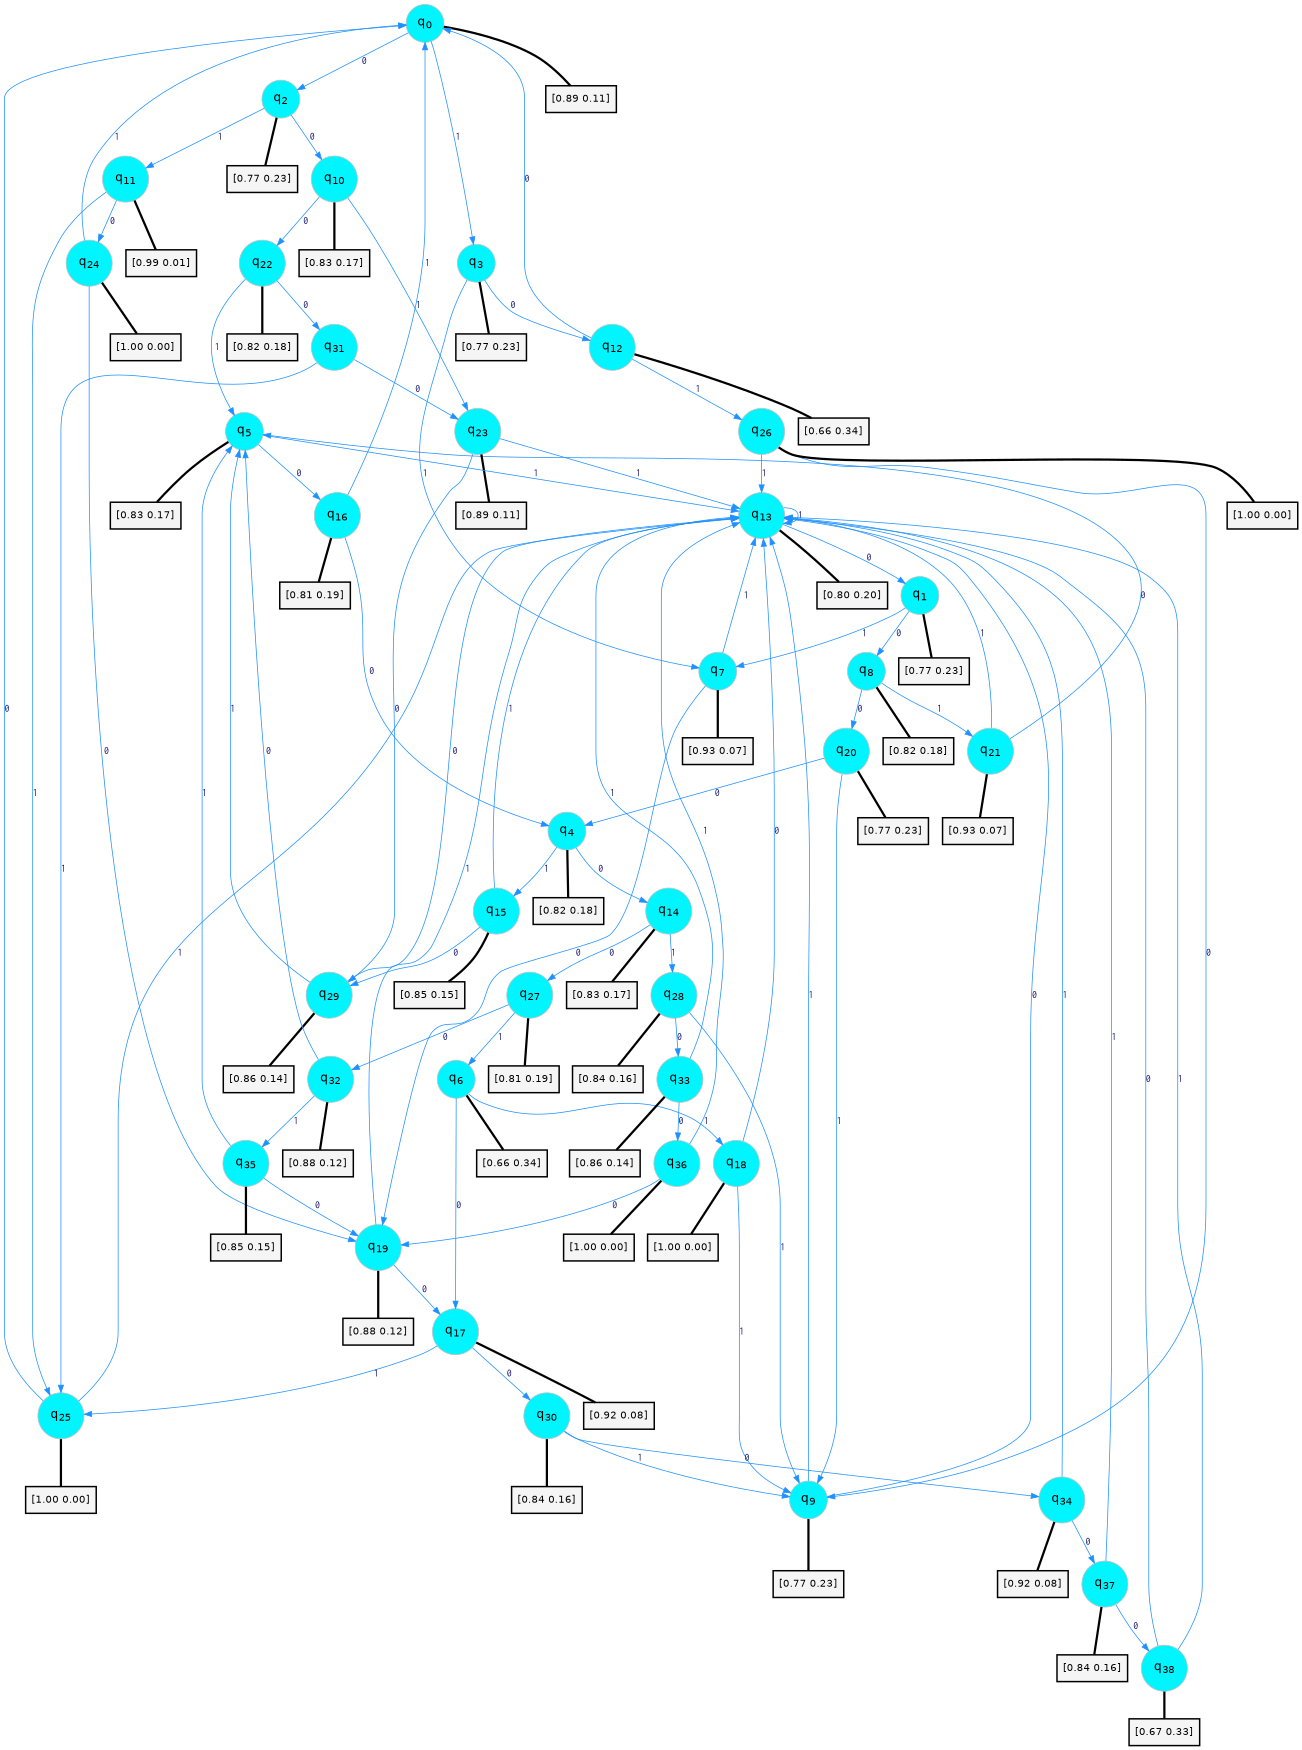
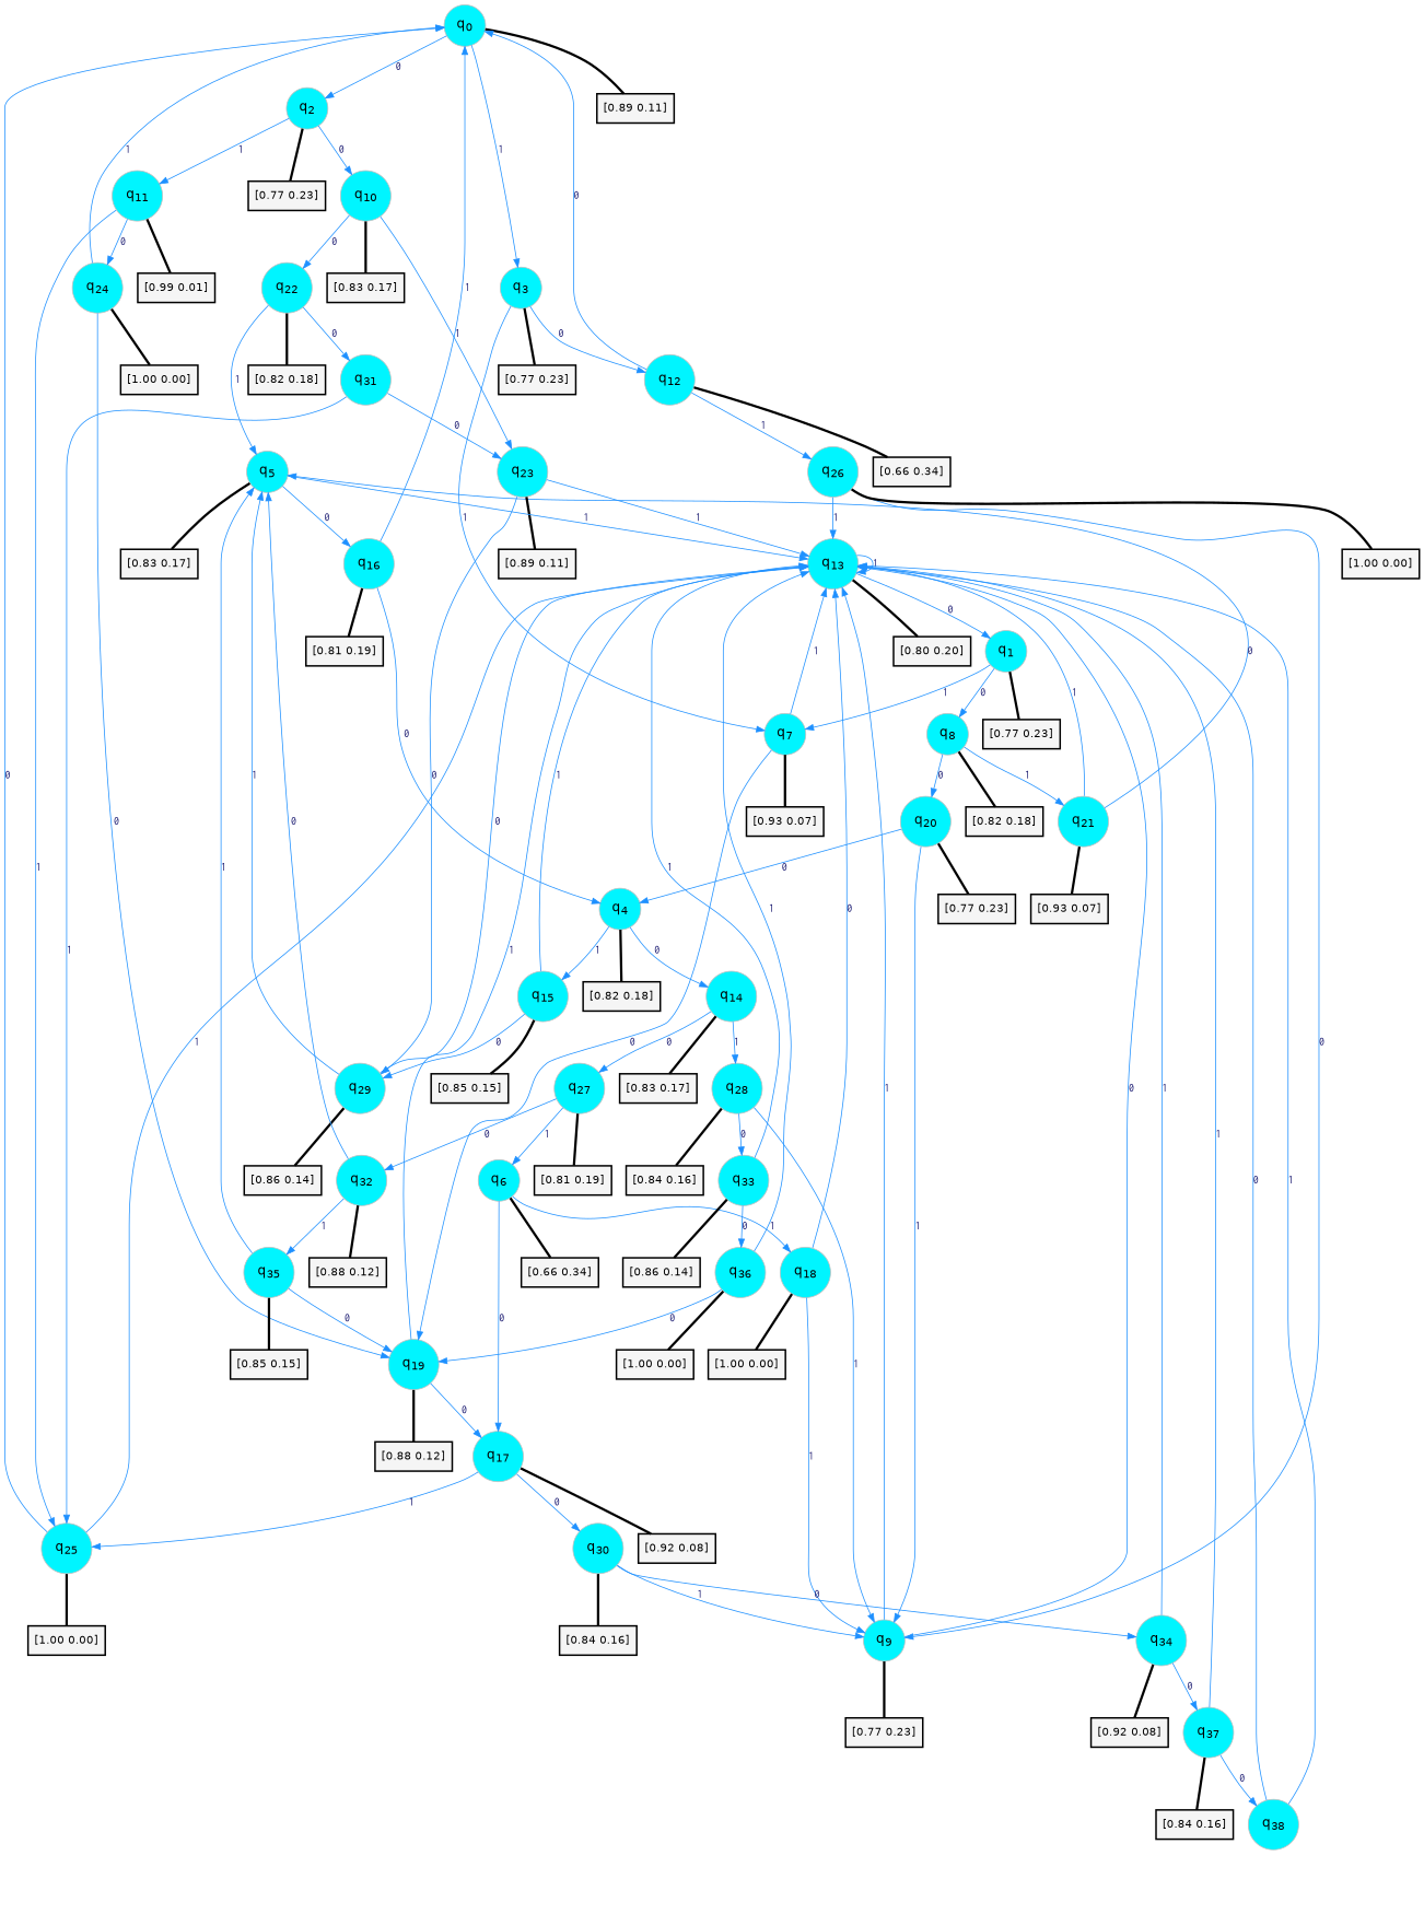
  digraph {
    rankdir=TD
    node [color=gray fillcolor=turquoise1 fontcolor=black fontname=Helvetica fontsize=16 fontweight=bold shape=circle style=filled]
    edge [arrowsize=1 color=dodgerblue1 fontcolor=midnightblue fontname=courier fontweight=bold penwidth=1 style=solid weight=20]
    n1 [label=<q<SUB>0</SUB>>]
    n2 [label=<q<SUB>2</SUB>>]
    n3 [label=<q<SUB>3</SUB>>]
    n4 [color=black fillcolor=whitesmoke fontsize=14 label="[0.89 0.11]" penwidth=2 shape=box]
    n5 [label=<q<SUB>10</SUB>>]
    n6 [label=<q<SUB>11</SUB>>]
    n7 [color=black fillcolor=whitesmoke fontsize=14 label="[0.77 0.23]" penwidth=2 shape=box]
    n8 [label=<q<SUB>7</SUB>>]
    n9 [label=<q<SUB>12</SUB>>]
    n10 [color=black fillcolor=whitesmoke fontsize=14 label="[0.77 0.23]" penwidth=2 shape=box]
    n11 [label=<q<SUB>1</SUB>>]
    n12 [label=<q<SUB>8</SUB>>]
    n13 [color=black fillcolor=whitesmoke fontsize=14 label="[0.77 0.23]" penwidth=2 shape=box]
    n14 [label=<q<SUB>13</SUB>>]
    n15 [label=<q<SUB>19</SUB>>]
    n16 [color=black fillcolor=whitesmoke fontsize=14 label="[0.93 0.07]" penwidth=2 shape=box]
    n17 [label=<q<SUB>20</SUB>>]
    n18 [label=<q<SUB>21</SUB>>]
    n19 [color=black fillcolor=whitesmoke fontsize=14 label="[0.82 0.18]" penwidth=2 shape=box]
    n20 [label=<q<SUB>22</SUB>>]
    n21 [label=<q<SUB>23</SUB>>]
    n22 [color=black fillcolor=whitesmoke fontsize=14 label="[0.83 0.17]" penwidth=2 shape=box]
    n23 [label=<q<SUB>24</SUB>>]
    n24 [label=<q<SUB>25</SUB>>]
    n25 [color=black fillcolor=whitesmoke fontsize=14 label="[0.99 0.01]" penwidth=2 shape=box]
    n26 [label=<q<SUB>26</SUB>>]
    n27 [color=black fillcolor=whitesmoke fontsize=14 label="[0.66 0.34]" penwidth=2 shape=box]
    n28 [label=<q<SUB>4</SUB>>]
    n29 [label=<q<SUB>14</SUB>>]
    n30 [label=<q<SUB>15</SUB>>]
    n31 [color=black fillcolor=whitesmoke fontsize=14 label="[0.82 0.18]" penwidth=2 shape=box]
    n32 [label=<q<SUB>27</SUB>>]
    n33 [label=<q<SUB>28</SUB>>]
    n34 [color=black fillcolor=whitesmoke fontsize=14 label="[0.83 0.17]" penwidth=2 shape=box]
    n35 [label=<q<SUB>29</SUB>>]
    n36 [color=black fillcolor=whitesmoke fontsize=14 label="[0.85 0.15]" penwidth=2 shape=box]
    n37 [label=<q<SUB>5</SUB>>]
    n38 [label=<q<SUB>16</SUB>>]
    n39 [color=black fillcolor=whitesmoke fontsize=14 label="[0.83 0.17]" penwidth=2 shape=box]
    n40 [color=black fillcolor=whitesmoke fontsize=14 label="[0.80 0.20]" penwidth=2 shape=box]
    n41 [color=black fillcolor=whitesmoke fontsize=14 label="[0.81 0.19]" penwidth=2 shape=box]
    n42 [label=<q<SUB>6</SUB>>]
    n43 [label=<q<SUB>17</SUB>>]
    n44 [label=<q<SUB>18</SUB>>]
    n45 [color=black fillcolor=whitesmoke fontsize=14 label="[0.66 0.34]" penwidth=2 shape=box]
    n46 [label=<q<SUB>30</SUB>>]
    n47 [color=black fillcolor=whitesmoke fontsize=14 label="[0.92 0.08]" penwidth=2 shape=box]
    n48 [label=<q<SUB>9</SUB>>]
    n49 [color=black fillcolor=whitesmoke fontsize=14 label="[1.00 0.00]" penwidth=2 shape=box]
    n50 [color=black fillcolor=whitesmoke fontsize=14 label="[0.88 0.12]" penwidth=2 shape=box]
    n51 [color=black fillcolor=whitesmoke fontsize=14 label="[0.77 0.23]" penwidth=2 shape=box]
    n52 [color=black fillcolor=whitesmoke fontsize=14 label="[0.93 0.07]" penwidth=2 shape=box]
    n53 [color=black fillcolor=whitesmoke fontsize=14 label="[0.77 0.23]" penwidth=2 shape=box]
    n54 [label=<q<SUB>31</SUB>>]
    n55 [color=black fillcolor=whitesmoke fontsize=14 label="[0.82 0.18]" penwidth=2 shape=box]
    n56 [color=black fillcolor=whitesmoke fontsize=14 label="[0.89 0.11]" penwidth=2 shape=box]
    n57 [color=black fillcolor=whitesmoke fontsize=14 label="[1.00 0.00]" penwidth=2 shape=box]
    n58 [color=black fillcolor=whitesmoke fontsize=14 label="[1.00 0.00]" penwidth=2 shape=box]
    n59 [color=black fillcolor=whitesmoke fontsize=14 label="[1.00 0.00]" penwidth=2 shape=box]
    n60 [label=<q<SUB>32</SUB>>]
    n61 [color=black fillcolor=whitesmoke fontsize=14 label="[0.81 0.19]" penwidth=2 shape=box]
    n62 [label=<q<SUB>33</SUB>>]
    n63 [color=black fillcolor=whitesmoke fontsize=14 label="[0.84 0.16]" penwidth=2 shape=box]
    n64 [color=black fillcolor=whitesmoke fontsize=14 label="[0.86 0.14]" penwidth=2 shape=box]
    n65 [label=<q<SUB>34</SUB>>]
    n66 [color=black fillcolor=whitesmoke fontsize=14 label="[0.84 0.16]" penwidth=2 shape=box]
    n67 [label=<q<SUB>35</SUB>>]
    n68 [color=black fillcolor=whitesmoke fontsize=14 label="[0.88 0.12]" penwidth=2 shape=box]
    n69 [label=<q<SUB>36</SUB>>]
    n70 [color=black fillcolor=whitesmoke fontsize=14 label="[0.86 0.14]" penwidth=2 shape=box]
    n71 [label=<q<SUB>37</SUB>>]
    n72 [color=black fillcolor=whitesmoke fontsize=14 label="[0.92 0.08]" penwidth=2 shape=box]
    n73 [color=black fillcolor=whitesmoke fontsize=14 label="[0.85 0.15]" penwidth=2 shape=box]
    n74 [color=black fillcolor=whitesmoke fontsize=14 label="[1.00 0.00]" penwidth=2 shape=box]
    n75 [label=<q<SUB>38</SUB>>]
    n76 [color=black fillcolor=whitesmoke fontsize=14 label="[0.84 0.16]" penwidth=2 shape=box]
-   n77 [color=black fillcolor=whitesmoke fontsize=14 label="[0.67 0.33]" penwidth=2 shape=box]
    n1 -> n2 [label=0]
    n1 -> n3 [label=1]
    n1 -> n4 [arrowhead=none color=black penwidth=3]
    n2 -> n5 [label=0]
    n2 -> n6 [label=1]
    n2 -> n7 [arrowhead=none color=black penwidth=3]
    n3 -> n8 [label=1]
    n3 -> n9 [label=0]
    n3 -> n10 [arrowhead=none color=black penwidth=3]
    n5 -> n20 [label=0]
    n5 -> n21 [label=1]
    n5 -> n22 [arrowhead=none color=black penwidth=3]
    n6 -> n23 [label=0]
    n6 -> n24 [label=1]
    n6 -> n25 [arrowhead=none color=black penwidth=3]
    n8 -> n14 [label=1]
    n8 -> n15 [label=0]
    n8 -> n16 [arrowhead=none color=black penwidth=3]
    n9 -> n1 [label=0]
    n9 -> n26 [label=1]
    n9 -> n27 [arrowhead=none color=black penwidth=3]
    n11 -> n8 [label=1]
    n11 -> n12 [label=0]
    n11 -> n13 [arrowhead=none color=black penwidth=3]
    n12 -> n17 [label=0]
    n12 -> n18 [label=1]
    n12 -> n19 [arrowhead=none color=black penwidth=3]
    n14 -> n11 [label=0]
    n14 -> n14 [label=1]
    n14 -> n40 [arrowhead=none color=black penwidth=3]
    n15 -> n14 [label=1]
    n15 -> n43 [label=0]
    n15 -> n50 [arrowhead=none color=black penwidth=3]
    n17 -> n28 [label=0]
    n17 -> n48 [label=1]
    n17 -> n51 [arrowhead=none color=black penwidth=3]
    n18 -> n14 [label=1]
    n18 -> n37 [label=0]
    n18 -> n52 [arrowhead=none color=black penwidth=3]
    n20 -> n37 [label=1]
    n20 -> n54 [label=0]
    n20 -> n55 [arrowhead=none color=black penwidth=3]
    n21 -> n14 [label=1]
    n21 -> n35 [label=0]
    n21 -> n56 [arrowhead=none color=black penwidth=3]
    n23 -> n1 [label=1]
    n23 -> n15 [label=0]
    n23 -> n57 [arrowhead=none color=black penwidth=3]
    n24 -> n1 [label=0]
    n24 -> n14 [label=1]
    n24 -> n58 [arrowhead=none color=black penwidth=3]
    n26 -> n14 [label=1]
    n26 -> n48 [label=0]
    n26 -> n59 [arrowhead=none color=black penwidth=3]
    n28 -> n29 [label=0]
    n28 -> n30 [label=1]
    n28 -> n31 [arrowhead=none color=black penwidth=3]
    n29 -> n32 [label=0]
    n29 -> n33 [label=1]
    n29 -> n34 [arrowhead=none color=black penwidth=3]
    n30 -> n14 [label=1]
    n30 -> n35 [label=0]
    n30 -> n36 [arrowhead=none color=black penwidth=3]
    n32 -> n42 [label=1]
    n32 -> n60 [label=0]
    n32 -> n61 [arrowhead=none color=black penwidth=3]
    n33 -> n48 [label=1]
    n33 -> n62 [label=0]
    n33 -> n63 [arrowhead=none color=black penwidth=3]
    n35 -> n14 [label=0]
    n35 -> n37 [label=1]
    n35 -> n64 [arrowhead=none color=black penwidth=3]
    n37 -> n14 [label=1]
    n37 -> n38 [label=0]
    n37 -> n39 [arrowhead=none color=black penwidth=3]
    n38 -> n1 [label=1]
    n38 -> n28 [label=0]
    n38 -> n41 [arrowhead=none color=black penwidth=3]
    n42 -> n43 [label=0]
    n42 -> n44 [label=1]
    n42 -> n45 [arrowhead=none color=black penwidth=3]
    n43 -> n24 [label=1]
    n43 -> n46 [label=0]
    n43 -> n47 [arrowhead=none color=black penwidth=3]
    n44 -> n14 [label=0]
    n44 -> n48 [label=1]
    n44 -> n49 [arrowhead=none color=black penwidth=3]
    n46 -> n48 [label=1]
    n46 -> n65 [label=0]
    n46 -> n66 [arrowhead=none color=black penwidth=3]
    n48 -> n14 [label=0]
    n48 -> n14 [label=1]
    n48 -> n53 [arrowhead=none color=black penwidth=3]
    n54 -> n21 [label=0]
    n54 -> n24 [label=1]
    n60 -> n37 [label=0]
    n60 -> n67 [label=1]
    n60 -> n68 [arrowhead=none color=black penwidth=3]
    n62 -> n14 [label=1]
    n62 -> n69 [label=0]
    n62 -> n70 [arrowhead=none color=black penwidth=3]
    n65 -> n14 [label=1]
    n65 -> n71 [label=0]
    n65 -> n72 [arrowhead=none color=black penwidth=3]
    n67 -> n15 [label=0]
    n67 -> n37 [label=1]
    n67 -> n73 [arrowhead=none color=black penwidth=3]
    n69 -> n14 [label=1]
    n69 -> n15 [label=0]
    n69 -> n74 [arrowhead=none color=black penwidth=3]
    n71 -> n14 [label=1]
    n71 -> n75 [label=0]
    n71 -> n76 [arrowhead=none color=black penwidth=3]
    n75 -> n14 [label=0]
    n75 -> n14 [label=1]
-   n75 -> n77 [arrowhead=none color=black penwidth=3]
  }
